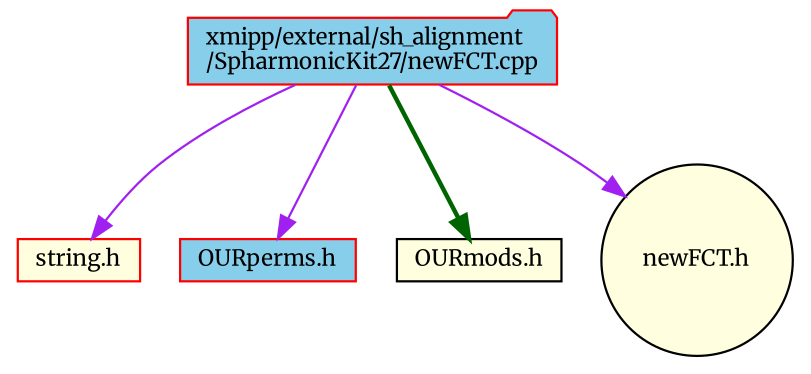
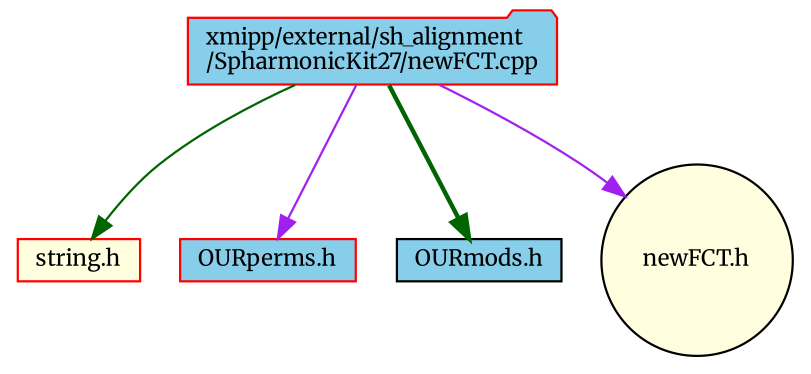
  digraph {
    fontname=Merriweather
    node [color=red fillcolor=lightyellow fontname=Merriweather fontsize=10 shape=box style=filled]
    edge [color=darkgreen fontname=Merriweather fontsize=10 labelfontname=Helvetica labelfontsize=10 style=solid]
    n1 [fillcolor=skyblue fontcolor=black height=0.2 label="xmipp/external/sh_alignment\l/SpharmonicKit27/newFCT.cpp" shape=folder width=0.4]
    n2 [height=0.2 label="string.h" width=0.4]
    n3 [fillcolor=skyblue height=0.2 label="OURperms.h" width=0.4]
-   n4 [color=black height=0.2 label="OURmods.h" width=0.4]
+   n4 [color=black fillcolor=skyblue height=0.2 label="OURmods.h" width=0.4]
    n5 [color=black height=0.2 label="newFCT.h" shape=circle width=0.4]
-   n1 -> n2 [color=purple]
+   n1 -> n2
    n1 -> n3 [color=purple]
    n1 -> n4 [style=bold]
    n1 -> n5 [color=purple]
  }
